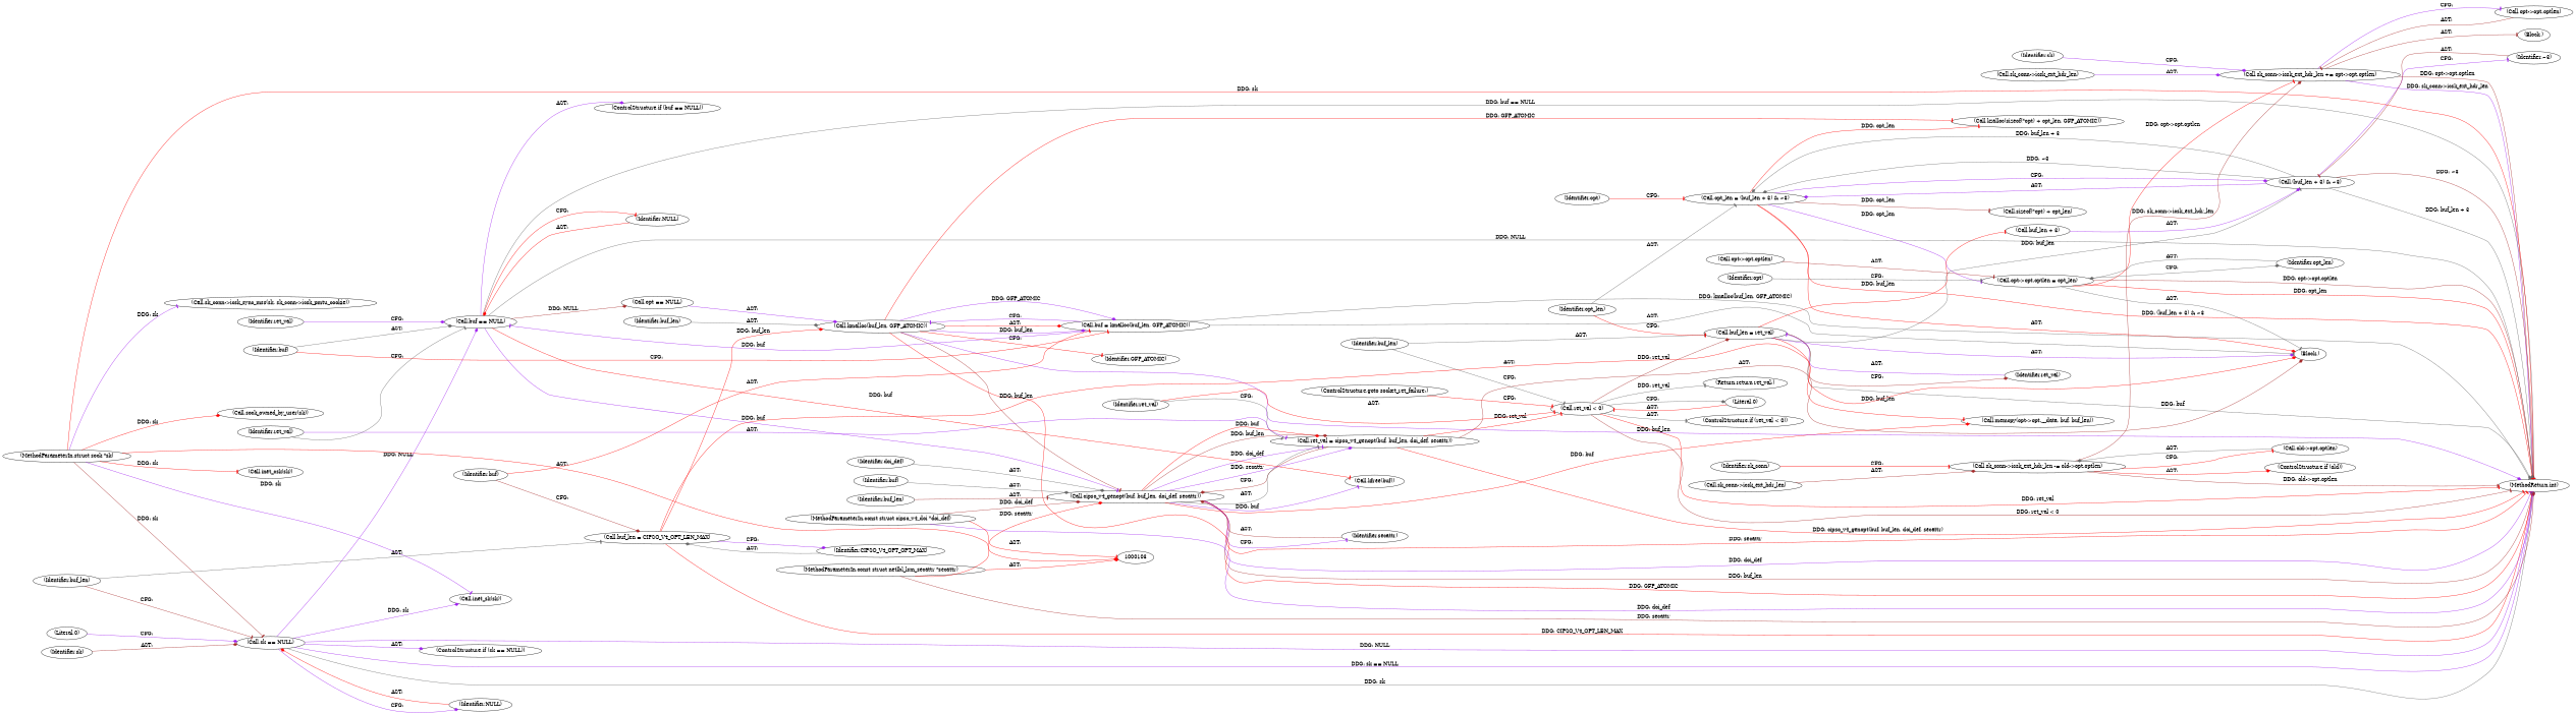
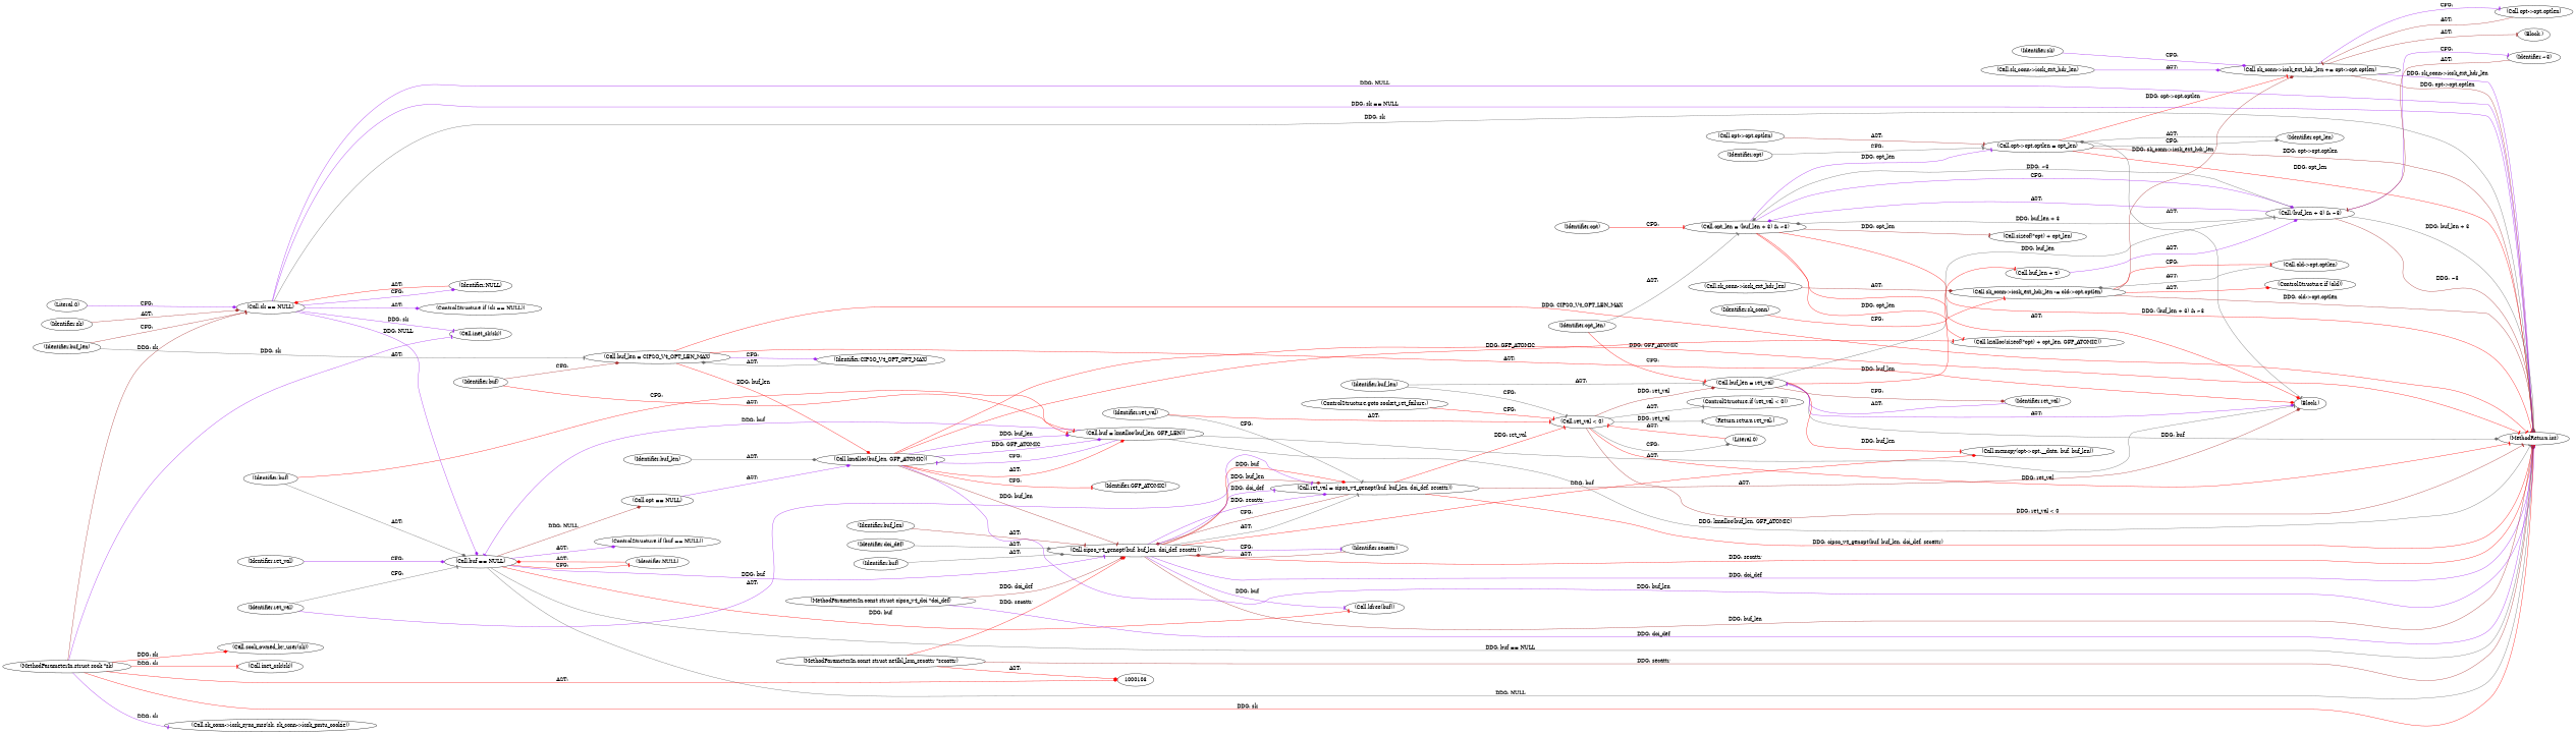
  digraph {
    rankdir=LR
    edge [arrowhead=tee color=red]
    n1 [label="(Call,sk_conn->icsk_ext_hdr_len += opt->opt.optlen)"]
    n2 [label="(MethodReturn,int)"]
    n3 [label="(Block,)"]
    n4 [label="(Call,opt->opt.optlen)"]
    n5 [label="(Call,opt->opt.optlen = opt_len)"]
    n6 [label="(Identifier,opt_len)"]
    n7 [label="(Block,)"]
    n8 [label="(Call,opt_len = (buf_len + 3) & ~3)"]
    n9 [label="(Call,(buf_len + 3) & ~3)"]
    n10 [label="(Call,sizeof(*opt) + opt_len)"]
    n11 [label="(Call,kzalloc(sizeof(*opt) + opt_len, GFP_ATOMIC))"]
    n12 [label="(Identifier,~3)"]
    n13 [label="(Call,buf_len = ret_val)"]
-   n14 [label="(Call,buf_len + 3)"]
+   n14 [label="(Call,buf_len + 4)"]
    n15 [label="(Identifier,ret_val)"]
    n16 [label="(Call,memcpy(opt->opt.__data, buf, buf_len))"]
    n17 [label="(Call,ret_val < 0)"]
    n18 [label="(Return,return ret_val;)"]
    n19 [label="(Literal,0)"]
    n20 [label="(ControlStructure,if (ret_val < 0))"]
    n21 [label="(Call,ret_val = cipso_v4_genopt(buf, buf_len, doi_def, secattr))"]
    n22 [label="(Call,cipso_v4_genopt(buf, buf_len, doi_def, secattr))"]
    n23 [label="(Call,kfree(buf))"]
    n24 [label="(Identifier,secattr)"]
    n25 [label="(Call,buf == NULL)"]
    n26 [label="(Call,opt == NULL)"]
    n27 [label="(ControlStructure,if (buf == NULL))"]
    n28 [label="(Identifier,NULL)"]
    n29 [label="(Call,kmalloc(buf_len, GFP_ATOMIC))"]
-   n30 [label="(Call,buf = kmalloc(buf_len, GFP_ATOMIC))"]
+   n30 [label="(Call,buf = kmalloc(buf_len, GFP_LEN))"]
    n31 [label="(Identifier,GFP_ATOMIC)"]
    n32 [label="(Call,buf_len = CIPSO_V4_OPT_LEN_MAX)"]
    n33 [label="(Identifier,CIPSO_V4_OPT_OPT_MAX)"]
    n34 [label="(Call,sk == NULL)"]
    n35 [label="(Call,inet_sk(sk))"]
    n36 [label="(ControlStructure,if (sk == NULL))"]
    n37 [label="(Identifier,NULL)"]
    n38 [label="(MethodParameterIn,struct sock *sk)"]
    n39 [label="(Call,sk_conn->icsk_sync_mss(sk, sk_conn->icsk_pmtu_cookie))"]
    n40 [label="(Call,sock_owned_by_user(sk))"]
    n41 [label="(Call,inet_csk(sk))"]
    1000103
    n43 [label="(MethodParameterIn,const struct cipso_v4_doi *doi_def)"]
    n44 [label="(MethodParameterIn,const struct netlbl_lsm_secattr *secattr)"]
    n45 [label="(Call,sk_conn->icsk_ext_hdr_len -= old->opt.optlen)"]
    n46 [label="(Call,old->opt.optlen)"]
    n47 [label="(ControlStructure,if (old))"]
    n48 [label="(Identifier,buf_len)"]
    n49 [label="(Identifier,buf)"]
    n50 [label="(Identifier,sk)"]
    n51 [label="(Identifier,buf_len)"]
    n52 [label="(Identifier,sk)"]
    n53 [label="(Identifier,buf_len)"]
    n54 [label="(Identifier,sk_conn)"]
    n55 [label="(Identifier,doi_def)"]
    n56 [label="(Identifier,opt_len)"]
    n57 [label="(Identifier,ret_val)"]
    n58 [label="(Identifier,opt)"]
    n59 [label="(Call,opt->opt.optlen)"]
    n60 [label="(Call,sk_conn->icsk_ext_hdr_len)"]
    n61 [label="(ControlStructure,goto socket_ret_failure;)"]
    n62 [label="(Identifier,ret_val)"]
    n63 [label="(Literal,0)"]
    n64 [label="(Identifier,buf)"]
    n65 [label="(Call,sk_conn->icsk_ext_hdr_len)"]
    n66 [label="(Identifier,opt)"]
    n67 [label="(Identifier,ret_val)"]
    n68 [label="(Identifier,buf_len)"]
    n69 [label="(Identifier,buf)"]
    n1 -> n2 [color=brown label="DDG: opt->opt.optlen"]
    n1 -> n2 [color=purple label="DDG: sk_conn->icsk_ext_hdr_len"]
    n1 -> n3 [color=brown label="AST: "]
    n1 -> n4 [color=purple label="CFG: "]
    n4 -> n1 [color=brown label="AST: "]
    n5 -> n1 [label="DDG: opt->opt.optlen"]
    n5 -> n2 [arrowhead=diamond label="DDG: opt_len"]
    n5 -> n2 [color=brown label="DDG: opt->opt.optlen"]
    n5 -> n6 [arrowhead=diamond color=gray40 label="CFG: "]
    n5 -> n7 [color=gray40 label="AST: "]
    n6 -> n5 [arrowhead=diamond color=gray40 label="AST: "]
    n8 -> n2 [label="DDG: (buf_len + 3) & ~3"]
    n8 -> n5 [color=purple label="DDG: opt_len"]
    n8 -> n7 [arrowhead=diamond label="AST: "]
    n8 -> n9 [arrowhead=diamond color=purple label="CFG: "]
    n8 -> n10 [color=brown label="DDG: opt_len"]
    n8 -> n11 [label="DDG: opt_len"]
    n9 -> n2 [arrowhead=diamond color=gray40 label="DDG: buf_len + 3"]
    n9 -> n2 [color=brown label="DDG: ~3"]
    n9 -> n8 [arrowhead=diamond color=purple label="AST: "]
    n9 -> n8 [arrowhead=diamond color=gray40 label="DDG: buf_len + 3"]
    n9 -> n8 [arrowhead=diamond color=gray40 label="DDG: ~3"]
    n9 -> n12 [color=purple label="CFG: "]
    n12 -> n9 [color=brown label="AST: "]
    n13 -> n2 [arrowhead=diamond color=gray40 label="DDG: buf"]
    n13 -> n7 [arrowhead=diamond color=purple label="AST: "]
    n13 -> n9 [color=gray40 label="DDG: buf_len"]
    n13 -> n14 [label="DDG: buf_len"]
    n13 -> n15 [arrowhead=diamond color=brown label="CFG: "]
    n13 -> n16 [label="DDG: buf_len"]
    n14 -> n9 [arrowhead=diamond color=purple label="AST: "]
    n15 -> n13 [color=purple label="AST: "]
    n17 -> n2 [label="DDG: ret_val"]
    n17 -> n2 [color=brown label="DDG: ret_val < 0"]
    n17 -> n13 [arrowhead=diamond color=brown label="DDG: ret_val"]
    n17 -> n18 [color=gray40 label="DDG: ret_val"]
    n17 -> n19 [arrowhead=diamond color=gray40 label="CFG: "]
    n17 -> n20 [color=gray40 label="AST: "]
    n19 -> n17 [label="AST: "]
    n21 -> n2 [label="DDG: cipso_v4_genopt(buf, buf_len, doi_def, secattr)"]
    n21 -> n7 [arrowhead=diamond color=brown label="AST: "]
    n21 -> n17 [label="DDG: ret_val"]
    n21 -> n22 [arrowhead=diamond color=brown label="CFG: "]
    n22 -> n2 [color=purple label="DDG: doi_def"]
    n22 -> n2 [arrowhead=diamond color=brown label="DDG: buf_len"]
    n22 -> n2 [label="DDG: secattr"]
    n22 -> n16 [arrowhead=diamond label="DDG: buf"]
    n22 -> n21 [color=gray40 label="AST: "]
    n22 -> n21 [arrowhead=diamond label="DDG: buf"]
    n22 -> n21 [arrowhead=diamond color=brown label="DDG: buf_len"]
    n22 -> n21 [color=purple label="DDG: doi_def"]
    n22 -> n21 [arrowhead=diamond color=purple label="DDG: secattr"]
    n22 -> n23 [color=purple label="DDG: buf"]
    n22 -> n24 [color=purple label="CFG: "]
    n24 -> n22 [arrowhead=diamond color=brown label="AST: "]
    n25 -> n2 [color=gray40 label="DDG: buf == NULL"]
    n25 -> n2 [arrowhead=diamond color=gray40 label="DDG: NULL"]
    n25 -> n22 [color=purple label="DDG: buf"]
    n25 -> n23 [label="DDG: buf"]
    n25 -> n26 [arrowhead=diamond color=brown label="DDG: NULL"]
    n25 -> n27 [arrowhead=diamond color=purple label="AST: "]
    n25 -> n28 [label="CFG: "]
    n26 -> n29 [arrowhead=diamond color=purple label="AST: "]
    n28 -> n25 [arrowhead=diamond label="AST: "]
    n29 -> n2 [label="DDG: GFP_ATOMIC"]
    n29 -> n2 [arrowhead=diamond color=purple label="DDG: buf_len"]
    n29 -> n11 [label="DDG: GFP_ATOMIC"]
    n29 -> n22 [color=brown label="DDG: buf_len"]
    n29 -> n30 [arrowhead=diamond label="AST: "]
    n29 -> n30 [arrowhead=diamond color=purple label="DDG: buf_len"]
    n29 -> n30 [arrowhead=diamond color=purple label="DDG: GFP_ATOMIC"]
    n29 -> n31 [label="CFG: "]
    n30 -> n2 [color=gray40 label="DDG: kmalloc(buf_len, GFP_ATOMIC)"]
    n30 -> n7 [color=gray40 label="AST: "]
    n30 -> n25 [color=purple label="DDG: buf"]
    n30 -> n29 [color=purple label="CFG: "]
    n32 -> n2 [label="DDG: CIPSO_V4_OPT_LEN_MAX"]
    n32 -> n7 [arrowhead=diamond label="AST: "]
    n32 -> n29 [arrowhead=diamond label="DDG: buf_len"]
    n32 -> n33 [arrowhead=diamond color=purple label="CFG: "]
    n33 -> n32 [arrowhead=diamond color=gray40 label="AST: "]
    n34 -> n2 [color=purple label="DDG: NULL"]
    n34 -> n2 [color=purple label="DDG: sk == NULL"]
    n34 -> n2 [color=gray40 label="DDG: sk"]
    n34 -> n25 [arrowhead=diamond color=purple label="DDG: NULL"]
-   n34 -> n35 [arrowhead=diamond color=purple label="DDG: sk"]
+   n34 -> n35 [color=purple label="DDG: sk"]
    n34 -> n36 [arrowhead=diamond color=purple label="AST: "]
    n34 -> n37 [arrowhead=diamond color=purple label="CFG: "]
    n37 -> n34 [arrowhead=diamond label="AST: "]
    n38 -> n2 [label="DDG: sk"]
    n38 -> n34 [color=brown label="DDG: sk"]
    n38 -> n35 [color=purple label="DDG: sk"]
    n38 -> n39 [color=purple label="DDG: sk"]
    n38 -> n40 [arrowhead=diamond label="DDG: sk"]
    n38 -> n41 [label="DDG: sk"]
    n38 -> 1000103 [arrowhead=diamond label="AST: "]
    n43 -> n2 [arrowhead=diamond color=purple label="DDG: doi_def"]
    n43 -> n22 [arrowhead=diamond color=brown label="DDG: doi_def"]
-   n43 -> 1000103 [label="AST: "]
    n44 -> n2 [arrowhead=diamond color=brown label="DDG: secattr"]
    n44 -> n22 [arrowhead=diamond label="DDG: secattr"]
    n44 -> 1000103 [arrowhead=diamond label="AST: "]
    n45 -> n1 [arrowhead=diamond color=brown label="DDG: sk_conn->icsk_ext_hdr_len"]
    n45 -> n2 [color=brown label="DDG: old->opt.optlen"]
    n45 -> n46 [label="CFG: "]
    n45 -> n47 [arrowhead=diamond label="AST: "]
    n46 -> n45 [arrowhead=diamond color=gray40 label="AST: "]
    n48 -> n22 [color=brown label="AST: "]
    n49 -> n25 [arrowhead=diamond color=gray40 label="AST: "]
    n49 -> n30 [label="CFG: "]
    n50 -> n34 [arrowhead=diamond color=brown label="AST: "]
    n51 -> n29 [arrowhead=diamond color=gray40 label="AST: "]
    n52 -> n1 [arrowhead=diamond color=purple label="CFG: "]
    n53 -> n13 [color=gray40 label="AST: "]
    n53 -> n17 [color=gray40 label="CFG: "]
    n54 -> n45 [label="CFG: "]
    n55 -> n22 [arrowhead=diamond color=gray40 label="AST: "]
    n56 -> n8 [color=gray40 label="AST: "]
    n56 -> n13 [label="CFG: "]
    n57 -> n17 [label="AST: "]
    n57 -> n21 [color=gray40 label="CFG: "]
    n58 -> n5 [color=gray40 label="CFG: "]
    n59 -> n5 [color=brown label="AST: "]
    n60 -> n1 [arrowhead=diamond color=purple label="AST: "]
    n61 -> n17 [label="CFG: "]
    n62 -> n21 [color=purple label="AST: "]
    n62 -> n25 [color=gray40 label="CFG: "]
    n63 -> n34 [arrowhead=diamond color=purple label="CFG: "]
    n64 -> n22 [arrowhead=diamond color=gray40 label="AST: "]
    n65 -> n45 [arrowhead=diamond color=brown label="AST: "]
    n66 -> n8 [label="CFG: "]
    n67 -> n25 [arrowhead=diamond color=purple label="CFG: "]
    n68 -> n32 [color=gray40 label="AST: "]
    n68 -> n34 [color=brown label="CFG: "]
    n69 -> n30 [label="AST: "]
    n69 -> n32 [arrowhead=diamond color=brown label="CFG: "]
  }
